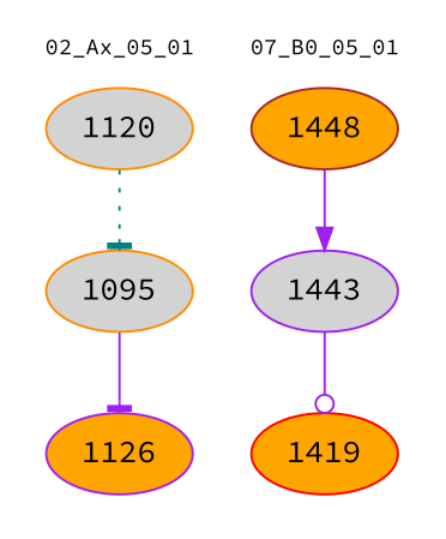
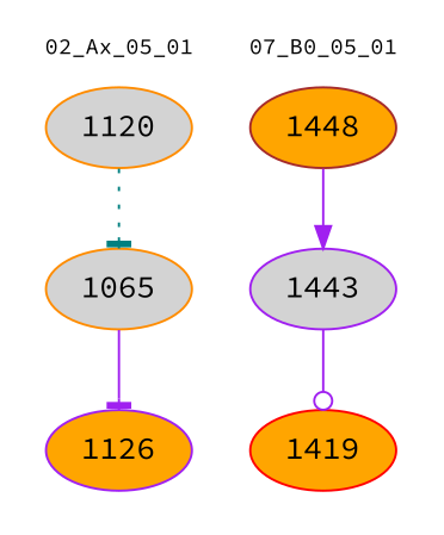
  digraph {
    fontname="Source Code Pro"
    node [color=darkorange fillcolor=lightgrey fontname="Source Code Pro" style=filled]
    edge [arrowhead=tee color=purple fontname="Source Code Pro" style=solid]
    n1 [label=1120]
-   n2 [label=1095]
+   n2 [label=1065]
    n3 [color=purple fillcolor=orange label=1126]
    n4 [color=brown fillcolor=orange label=1448]
    n5 [color=purple label=1443]
    n6 [color=red fillcolor=orange label=1419]
    subgraph cluster_1 {
      color=white
      fontsize=10
      label="02_Ax_05_01"
      n1
      n2
      n3
    }
    subgraph cluster_2 {
      color=white
      fontsize=10
      label="07_B0_05_01"
      n4
      n5
      n6
    }
    n1 -> n2 [color=teal style=dotted]
    n2 -> n3
    n4 -> n5 [arrowhead=normal]
    n5 -> n6 [arrowhead=odot]
  }
